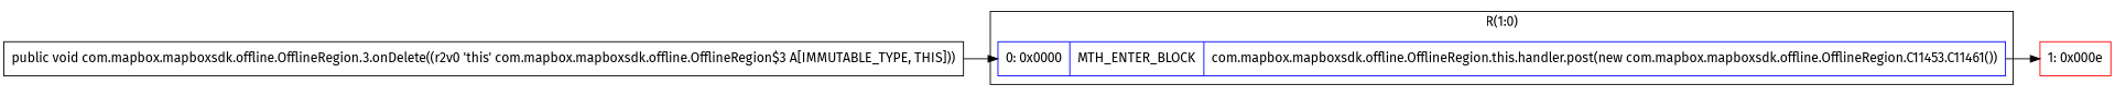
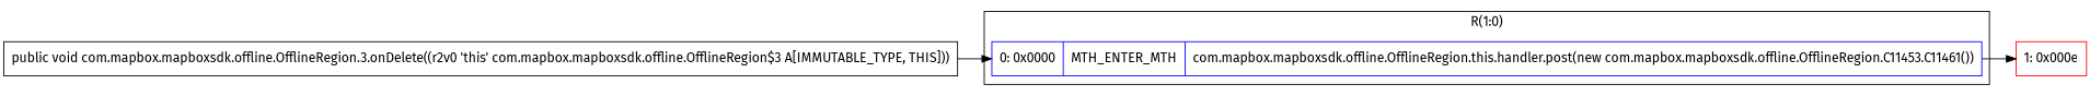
  digraph {
    rankdir=LR
    fontname="Fira Sans"
    node [shape=record fontname="Fira Sans"]
    edge [fontname="Fira Sans"]
-   n1 [color=blue label="{0\:\ 0x0000|MTH_ENTER_BLOCK\l|com.mapbox.mapboxsdk.offline.OfflineRegion.this.handler.post(new com.mapbox.mapboxsdk.offline.OfflineRegion.C11453.C11461())\l}"]
+   n1 [color=blue label="{0\:\ 0x0000|MTH_ENTER_MTH\l|com.mapbox.mapboxsdk.offline.OfflineRegion.this.handler.post(new com.mapbox.mapboxsdk.offline.OfflineRegion.C11453.C11461())\l}"]
    n2 [color=red label="{1\:\ 0x000e}"]
    n3 [label="{public void com.mapbox.mapboxsdk.offline.OfflineRegion.3.onDelete((r2v0 'this' com.mapbox.mapboxsdk.offline.OfflineRegion$3 A[IMMUTABLE_TYPE, THIS])) }"]
    subgraph cluster_1 {
      label="R(1:0)"
      n1
    }
    n1 -> n2
    n3 -> n1
  }
